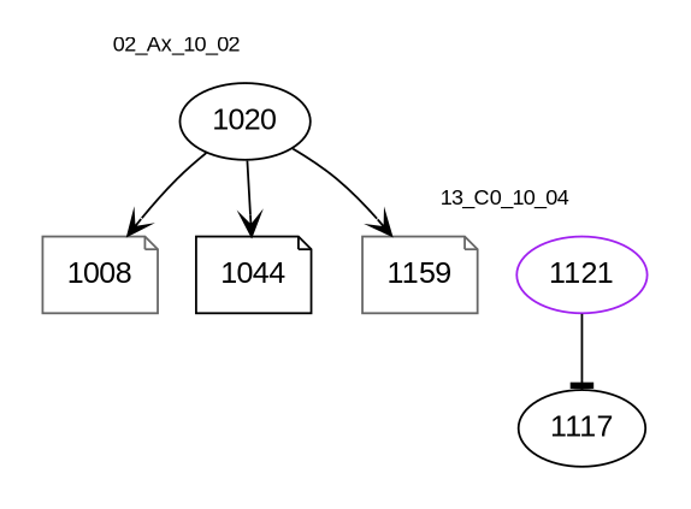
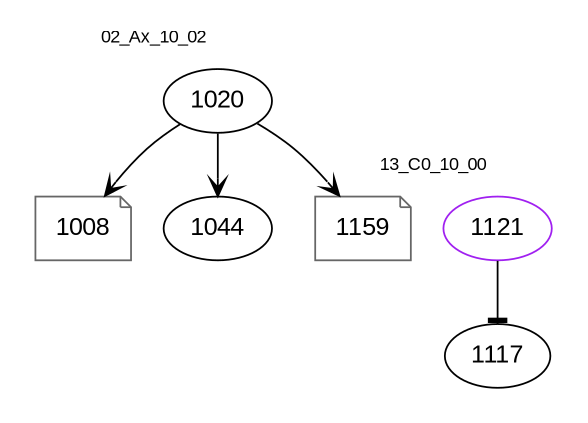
  digraph {
    fontname="Liberation Sans"
    node [color=black fontname="Liberation Sans" shape=ellipse]
    edge [arrowhead=vee color=black fontname="Liberation Sans"]
    n1 [label=1020]
    n2 [color=gray40 label=1008 shape=note]
-   n3 [label=1044 shape=note]
+   n3 [label=1044]
    n4 [color=purple label=1121]
    n5 [label=1117]
    n6 [color=gray40 label=1159 shape=note]
    subgraph cluster_1 {
      color=white
      fontsize=10
      label="02_Ax_10_02"
      n1
      n2
      n3
    }
    subgraph cluster_2 {
      color=white
      fontsize=10
-     label="13_C0_10_04"
+     label="13_C0_10_00"
      n4
      n5
      n6
    }
    n1 -> n2
    n1 -> n3
    n1 -> n6
    n4 -> n5 [arrowhead=tee]
  }
